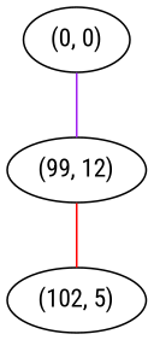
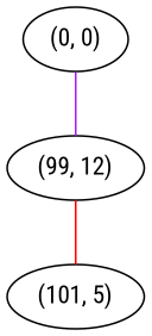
  graph {
    fontname="Roboto Condensed"
    node [fontname="Roboto Condensed"]
    edge [fontname="Roboto Condensed"]
    "(0, 0)"
    "(99, 12)"
-   "(101, 5)" [label="(102, 5)"]
+   "(101, 5)"
    "(0, 0)" -- "(99, 12)" [color=purple weight=4]
    "(99, 12)" -- "(101, 5)" [color=red weight=1]
  }
